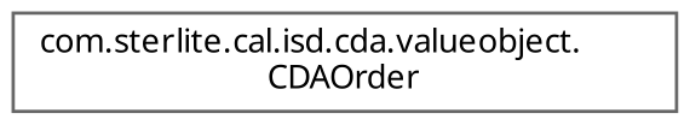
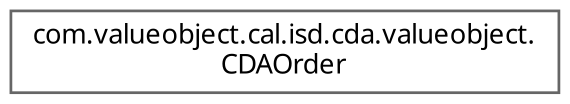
  digraph {
    rankdir=LR
    fontname="Noto Sans"
-   n1 [color=grey40 fillcolor=white fontname="Noto Sans" fontsize=10 height=0.2 label="com.sterlite.cal.isd.cda.valueobject.\lCDAOrder" shape=box style=filled width=0.4]
+   n1 [color=grey40 fillcolor=white fontname="Noto Sans" fontsize=10 height=0.2 label="com.valueobject.cal.isd.cda.valueobject.\lCDAOrder" shape=box style=filled width=0.4]
  }
